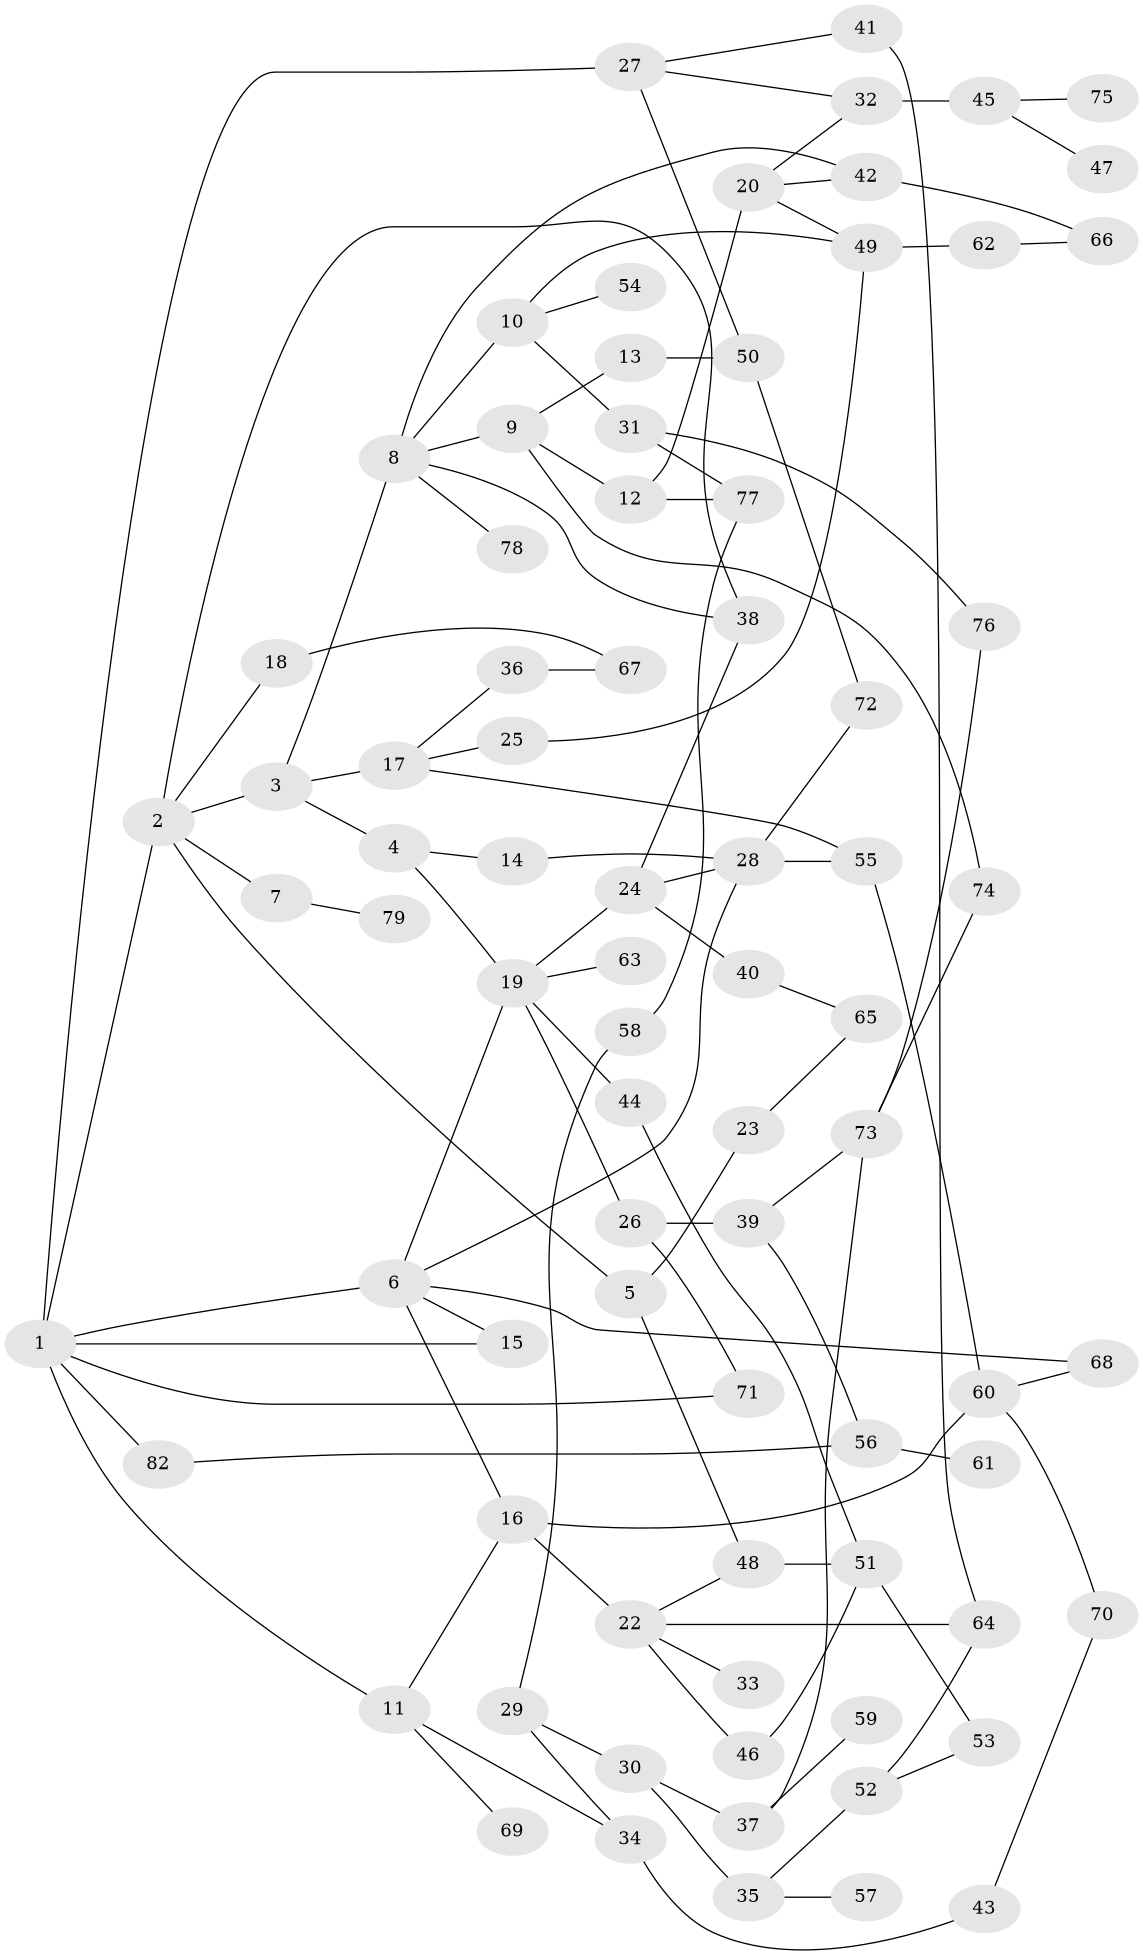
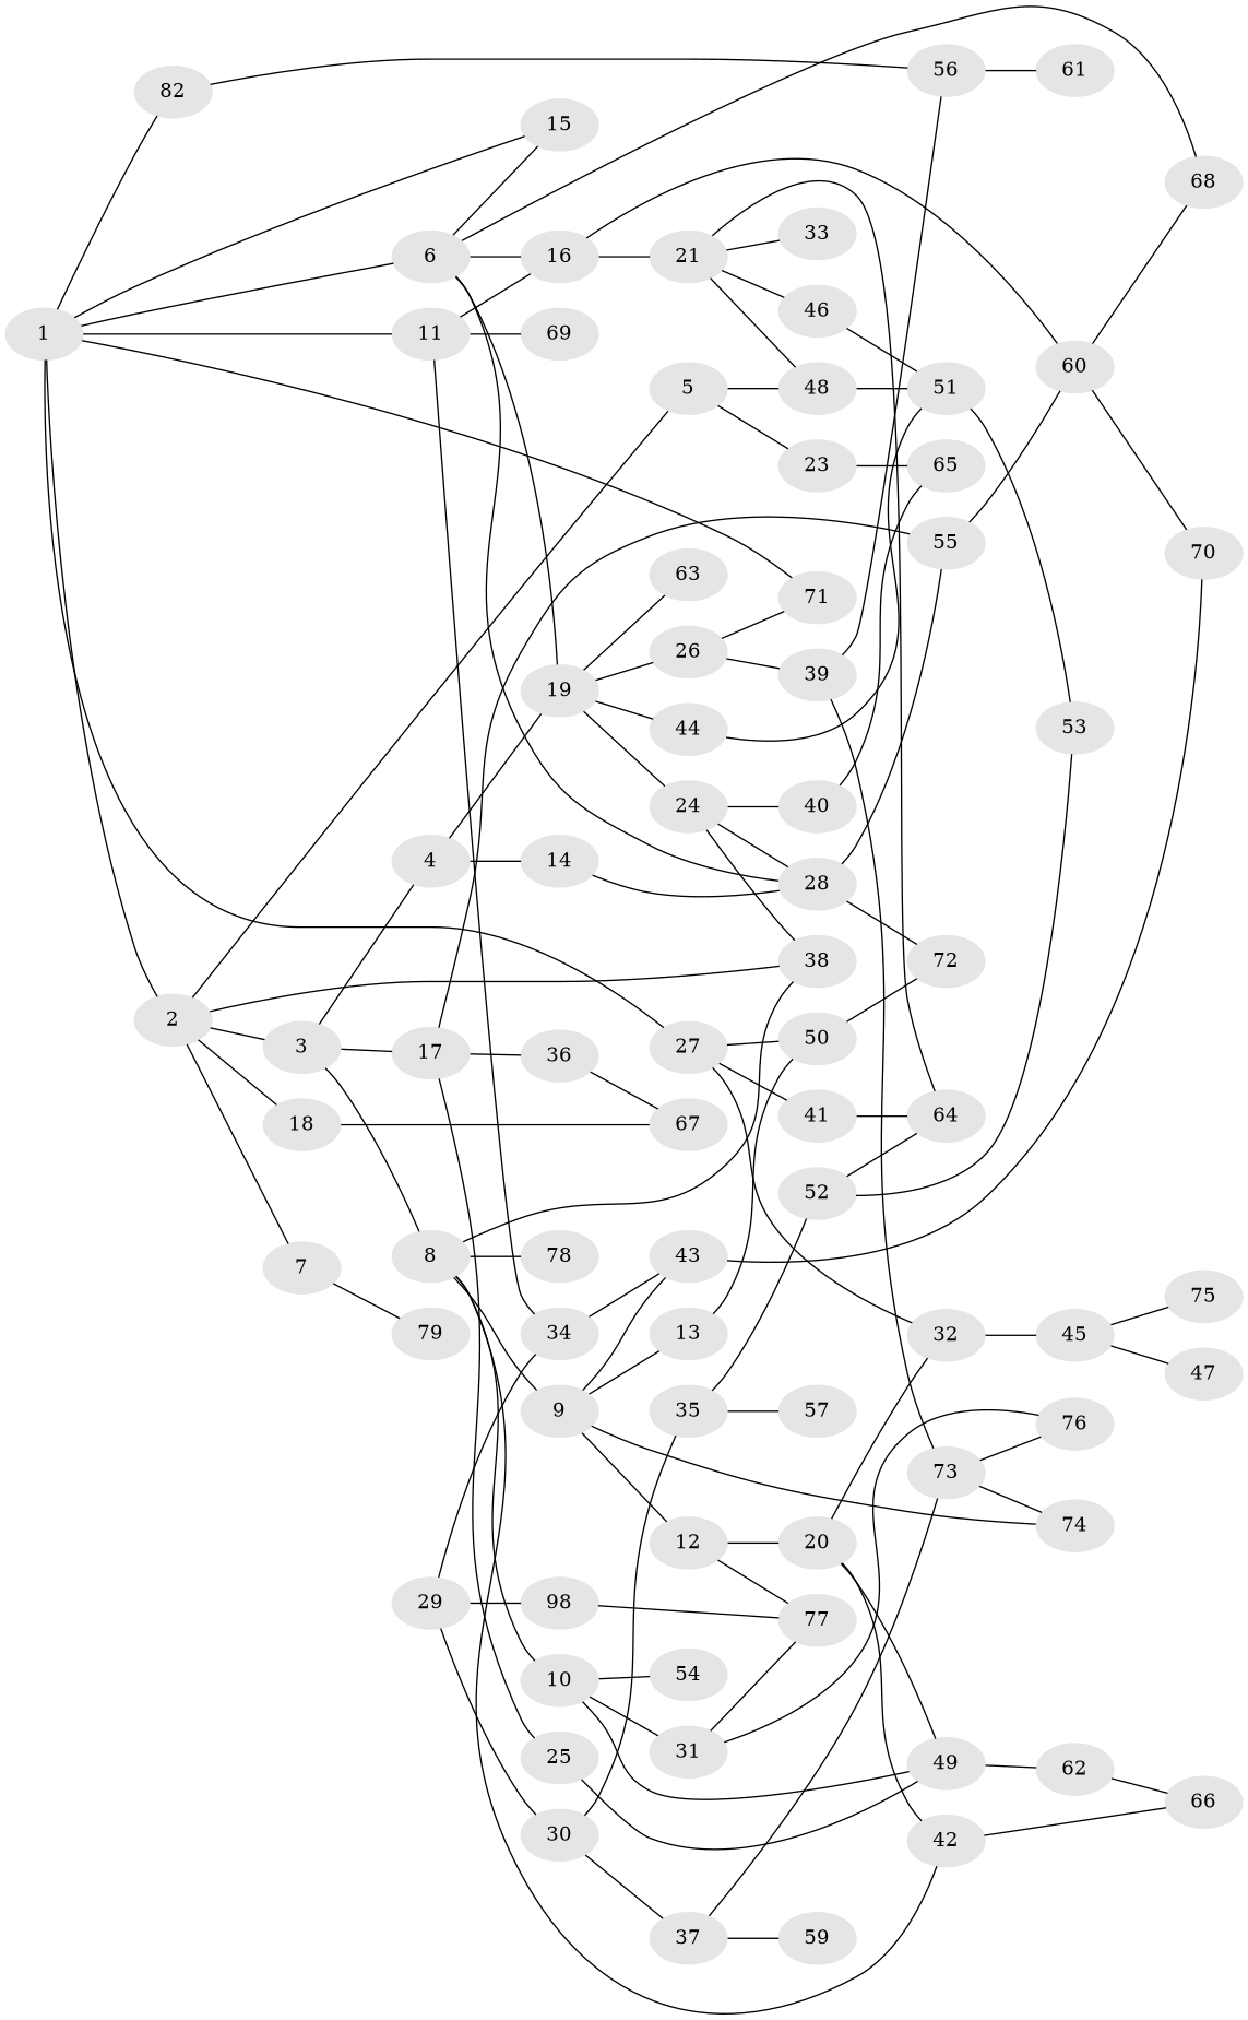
  graph {
    rankdir=LR
    node [color=gray90 style=filled]
    1
    2
    6
    11
    15
    n6 [label=82]
    27
    71
    3
    5
    7
    18
    38
    19
    16
    28
    68
    34
    69
    56
    50
    32
    41
    4
    8
    17
    23
    48
    79
    67
    14
    9
    10
    42
    78
    25
    36
    55
    29
    30
-   58
+   58 [label=98]
    24
    26
    44
    63
    65
    51
-   21 [label=22]
+   21
    60
    72
    12
    13
    43
    74
    31
    49
    54
    66
    20
    77
    70
    76
    62
    33
    46
    64
    40
    39
    45
    61
    73
    35
    37
    52
    57
    59
    47
    75
    53
    1 -- 2
    1 -- 6
    1 -- 11
    1 -- 15
    1 -- n6
    1 -- 27
    1 -- 71
    2 -- 3
    2 -- 5
    2 -- 7
    2 -- 18
    2 -- 38
    6 -- 15
    6 -- 19
    6 -- 16
    6 -- 28
    6 -- 68
    11 -- 16
    11 -- 34
    11 -- 69
    n6 -- 56
    27 -- 50
    27 -- 32
    27 -- 41
    3 -- 4
    3 -- 8
    3 -- 17
    5 -- 23
    5 -- 48
    7 -- 79
    18 -- 67
    19 -- 24
    19 -- 26
    19 -- 44
    19 -- 63
    16 -- 21
    16 -- 60
    28 -- 55
    28 -- 72
    34 -- 43
    56 -- 61
    50 -- 72
    32 -- 45
    41 -- 64
    4 -- 19
    4 -- 14
    8 -- 38
    8 -- 9
    8 -- 10
    8 -- 42
    8 -- 78
    17 -- 25
    17 -- 36
    17 -- 55
    23 -- 65
    48 -- 51
    14 -- 28
    9 -- 12
    9 -- 13
+   9 -- 43
    9 -- 74
    10 -- 31
    10 -- 49
    10 -- 54
    42 -- 66
    25 -- 49
    36 -- 67
    55 -- 60
    29 -- 34
    29 -- 30
    29 -- 58
    30 -- 35
    30 -- 37
    58 -- 77
    24 -- 38
    24 -- 28
    24 -- 40
    26 -- 71
    26 -- 39
    44 -- 51
    51 -- 53
    21 -- 48
    21 -- 33
    21 -- 46
    21 -- 64
    60 -- 68
    60 -- 70
    12 -- 20
    12 -- 77
    13 -- 50
    43 -- 70
    31 -- 77
    31 -- 76
    49 -- 62
    20 -- 32
    20 -- 42
    20 -- 49
    62 -- 66
    46 -- 51
    40 -- 65
    39 -- 56
    39 -- 73
    45 -- 47
    45 -- 75
    73 -- 74
    73 -- 76
    35 -- 52
    35 -- 57
    37 -- 73
    37 -- 59
    52 -- 64
    52 -- 53
  }
